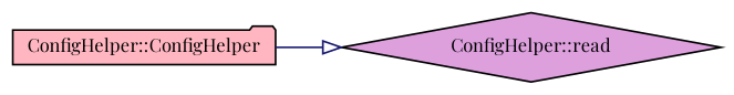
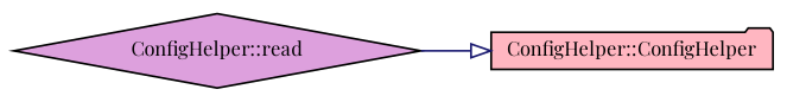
  digraph {
    rankdir=LR
    fontname="Playfair Display"
    node [color=black fontname="Playfair Display" fontsize=10 style=filled]
    n1 [fillcolor=lightpink fontcolor=black height=0.2 label="ConfigHelper::ConfigHelper" shape=folder width=0.4]
    n2 [fillcolor=plum height=0.2 label="ConfigHelper::read" shape=diamond width=0.4]
-   n1 -> n2 [color=midnightblue fontname="Playfair Display" fontsize=10 labelfontname=Helvetica labelfontsize=10 style=solid arrowhead=onormal]
+   n2 -> n1 [color=midnightblue fontname="Playfair Display" fontsize=10 labelfontname=Helvetica labelfontsize=10 style=solid arrowhead=onormal]
  }
